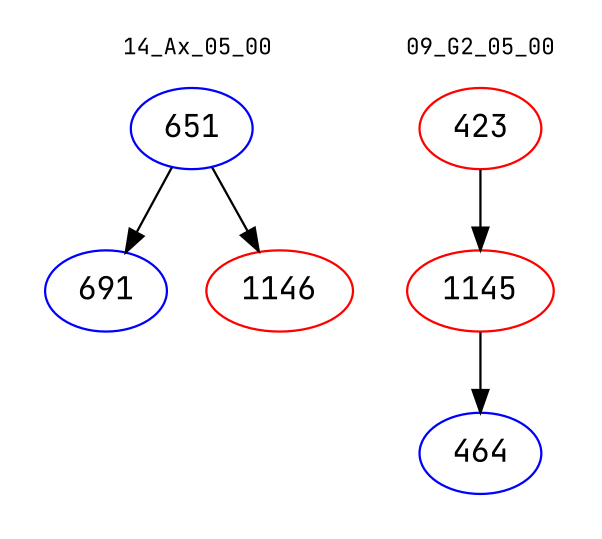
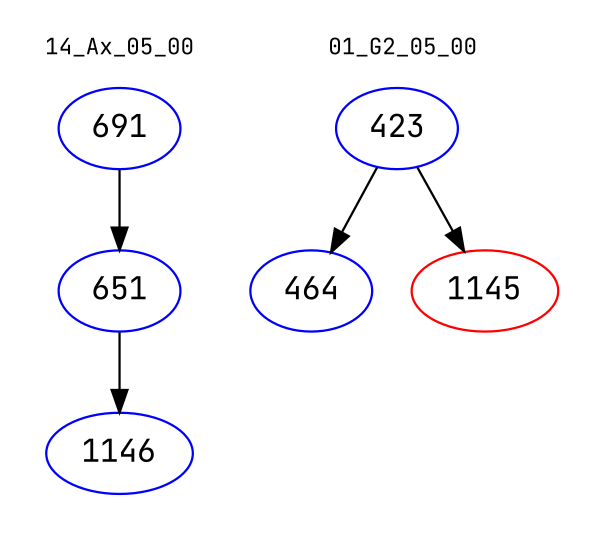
  digraph {
    fontname="JetBrains Mono"
    node [color=blue fontname="JetBrains Mono"]
    edge [color=black fontname="JetBrains Mono"]
    n1 [label=651]
    n2 [label=691]
-   n3 [color=red label=1146]
-   n4 [color=red label=423]
+   n3 [label=1146]
+   n4 [label=423]
    n5 [label=464]
    n6 [color=red label=1145]
    subgraph cluster_1 {
      color=white
      fontsize=10
      label="14_Ax_05_00"
      n1
      n2
      n3
    }
    subgraph cluster_2 {
      color=white
      fontsize=10
-     label="09_G2_05_00"
+     label="01_G2_05_00"
      n4
      n5
      n6
    }
-   n1 -> n2
+   n2 -> n1
    n1 -> n3
-   n6 -> n5
+   n4 -> n5
    n4 -> n6
  }
